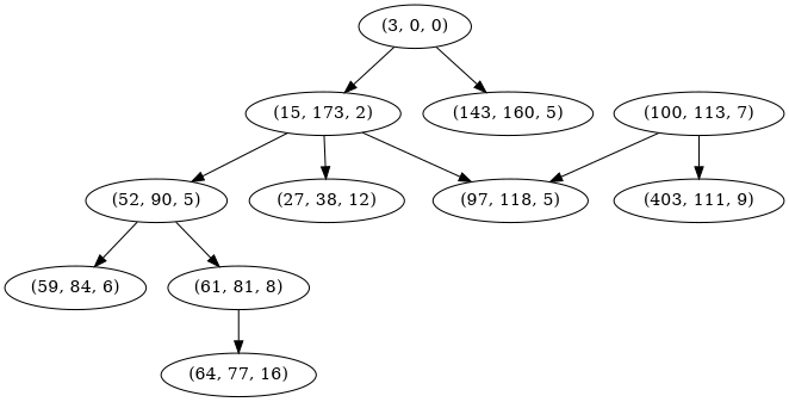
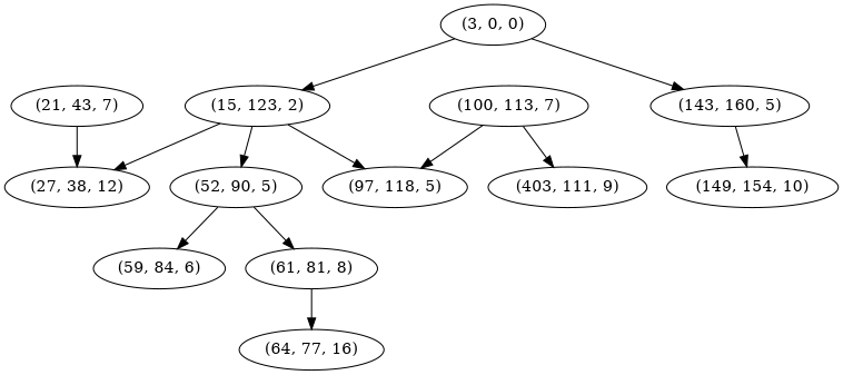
  digraph {
    n1 [label="(3, 0, 0)"]
-   "(15, 123, 2)" [label="(15, 173, 2)"]
+   "(15, 123, 2)"
    "(143, 160, 5)"
    "(52, 90, 5)"
    "(97, 118, 5)"
    "(27, 38, 12)"
+   "(149, 154, 10)"
+   "(21, 43, 7)"
    "(59, 84, 6)"
    "(61, 81, 8)"
    n11 [label="(64, 77, 16)"]
    "(100, 113, 7)"
    n13 [label="(403, 111, 9)"]
    n1 -> "(15, 123, 2)"
    n1 -> "(143, 160, 5)"
    "(15, 123, 2)" -> "(52, 90, 5)"
    "(15, 123, 2)" -> "(97, 118, 5)"
    "(15, 123, 2)" -> "(27, 38, 12)"
+   "(143, 160, 5)" -> "(149, 154, 10)"
    "(52, 90, 5)" -> "(59, 84, 6)"
    "(52, 90, 5)" -> "(61, 81, 8)"
+   "(21, 43, 7)" -> "(27, 38, 12)"
    "(61, 81, 8)" -> n11
    "(100, 113, 7)" -> "(97, 118, 5)"
    "(100, 113, 7)" -> n13
  }
